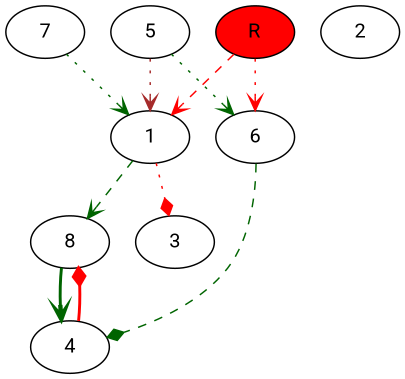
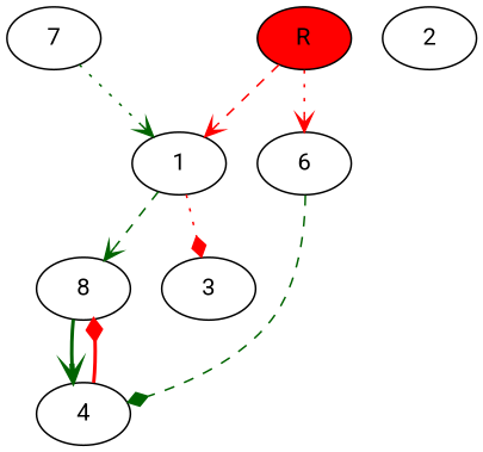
  digraph {
    fontname=Roboto
    node [fontname=Roboto]
    edge [arrowhead=vee color=darkgreen fontname=Roboto style=dotted]
    1
    3
    8
    4
    2
-   5
    6
    7
    R [fillcolor="#ff0000" style=filled]
    1 -> 3 [arrowhead=diamond color=red]
    1 -> 8 [style=dashed]
    8 -> 4 [style=bold]
    4 -> 8 [arrowhead=diamond color=red style=bold]
-   5 -> 1 [color=brown]
-   5 -> 6
    6 -> 4 [arrowhead=diamond style=dashed]
    7 -> 1
    R -> 1 [color=red style=dashed]
    R -> 6 [color=red]
  }
